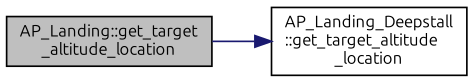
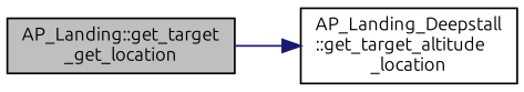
  digraph {
    rankdir=LR
    fontname=Ubuntu
    node [color=black fontname=Ubuntu fontsize=10 shape=record style=filled]
-   n1 [fillcolor=grey75 fontcolor=black height=0.2 label="AP_Landing::get_target\l_altitude_location" width=0.4]
+   n1 [fillcolor=grey75 fontcolor=black height=0.2 label="AP_Landing::get_target\l_get_location" width=0.4]
    n2 [fillcolor=white height=0.2 label="AP_Landing_Deepstall\l::get_target_altitude\l_location" width=0.4]
    n1 -> n2 [color=midnightblue fontname=Ubuntu fontsize=10 labelfontname=Helvetica labelfontsize=10 style=solid]
  }
